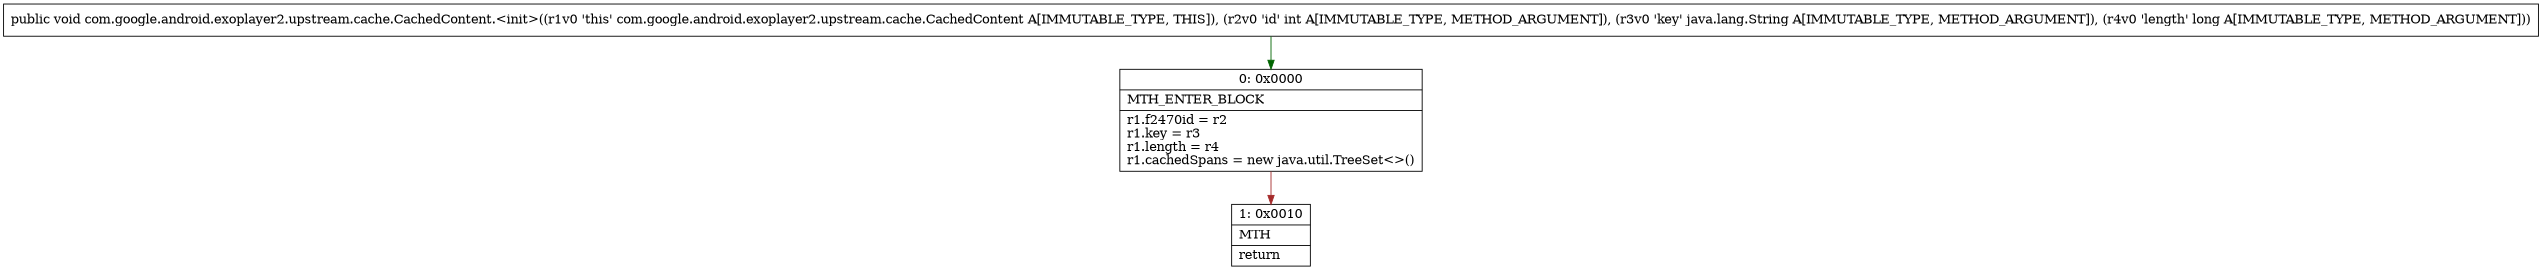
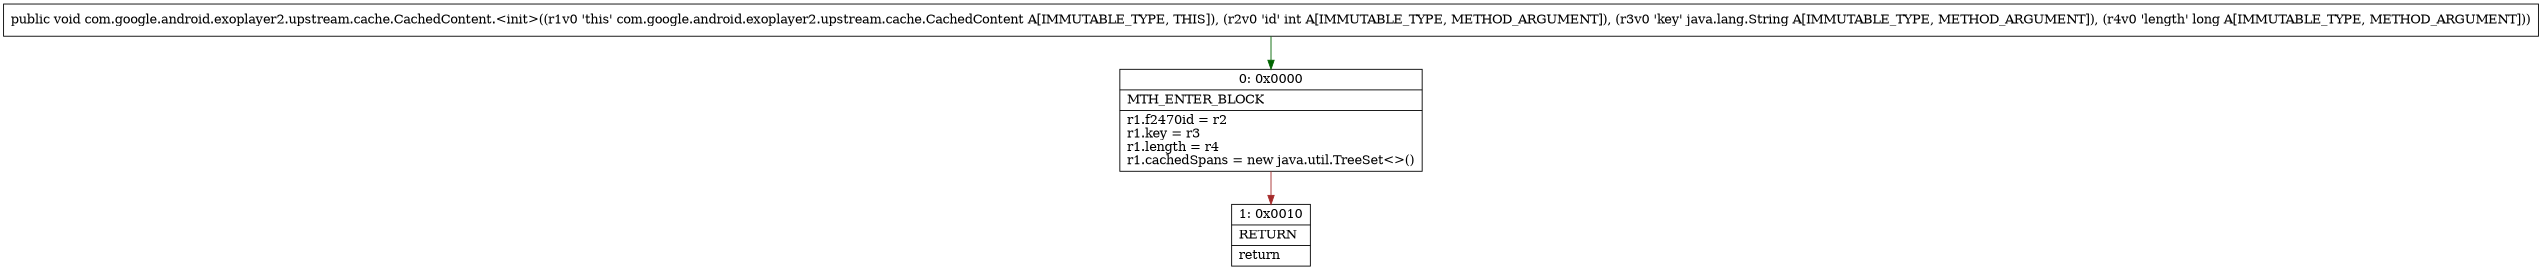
  digraph {
    node [shape=record]
    n1 [label="{0\:\ 0x0000|MTH_ENTER_BLOCK\l|r1.f2470id = r2\lr1.key = r3\lr1.length = r4\lr1.cachedSpans = new java.util.TreeSet\<\>()\l}"]
-   n2 [label="{1\:\ 0x0010|MTH\l|return\l}"]
+   n2 [label="{1\:\ 0x0010|RETURN\l|return\l}"]
    n3 [label="{public void com.google.android.exoplayer2.upstream.cache.CachedContent.\<init\>((r1v0 'this' com.google.android.exoplayer2.upstream.cache.CachedContent A[IMMUTABLE_TYPE, THIS]), (r2v0 'id' int A[IMMUTABLE_TYPE, METHOD_ARGUMENT]), (r3v0 'key' java.lang.String A[IMMUTABLE_TYPE, METHOD_ARGUMENT]), (r4v0 'length' long A[IMMUTABLE_TYPE, METHOD_ARGUMENT])) }"]
    n1 -> n2 [color=brown]
    n3 -> n1 [color=darkgreen]
  }
